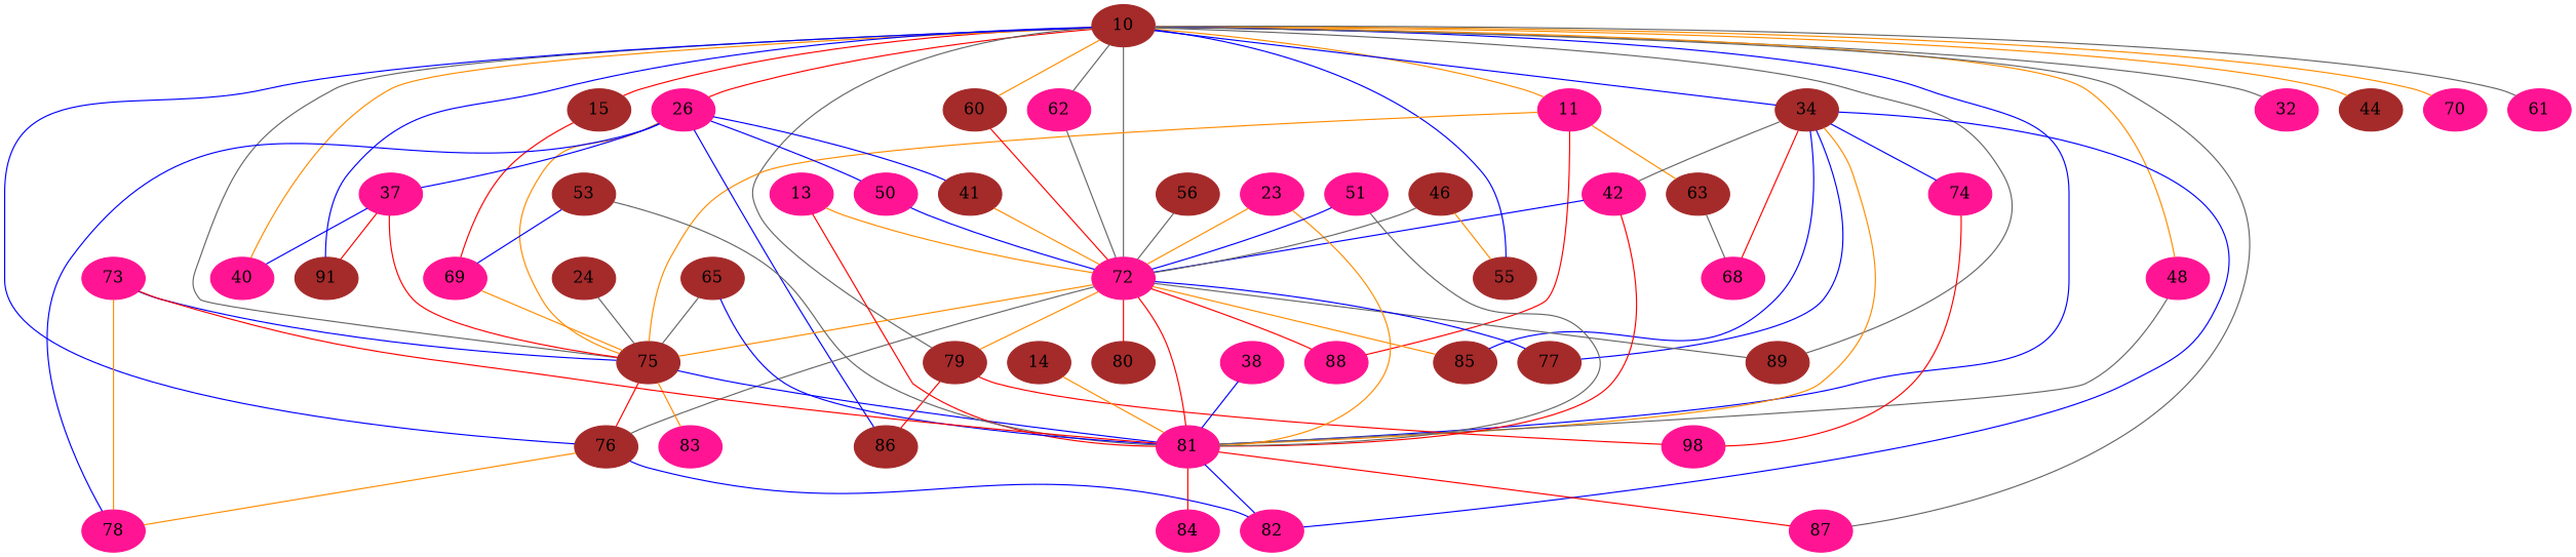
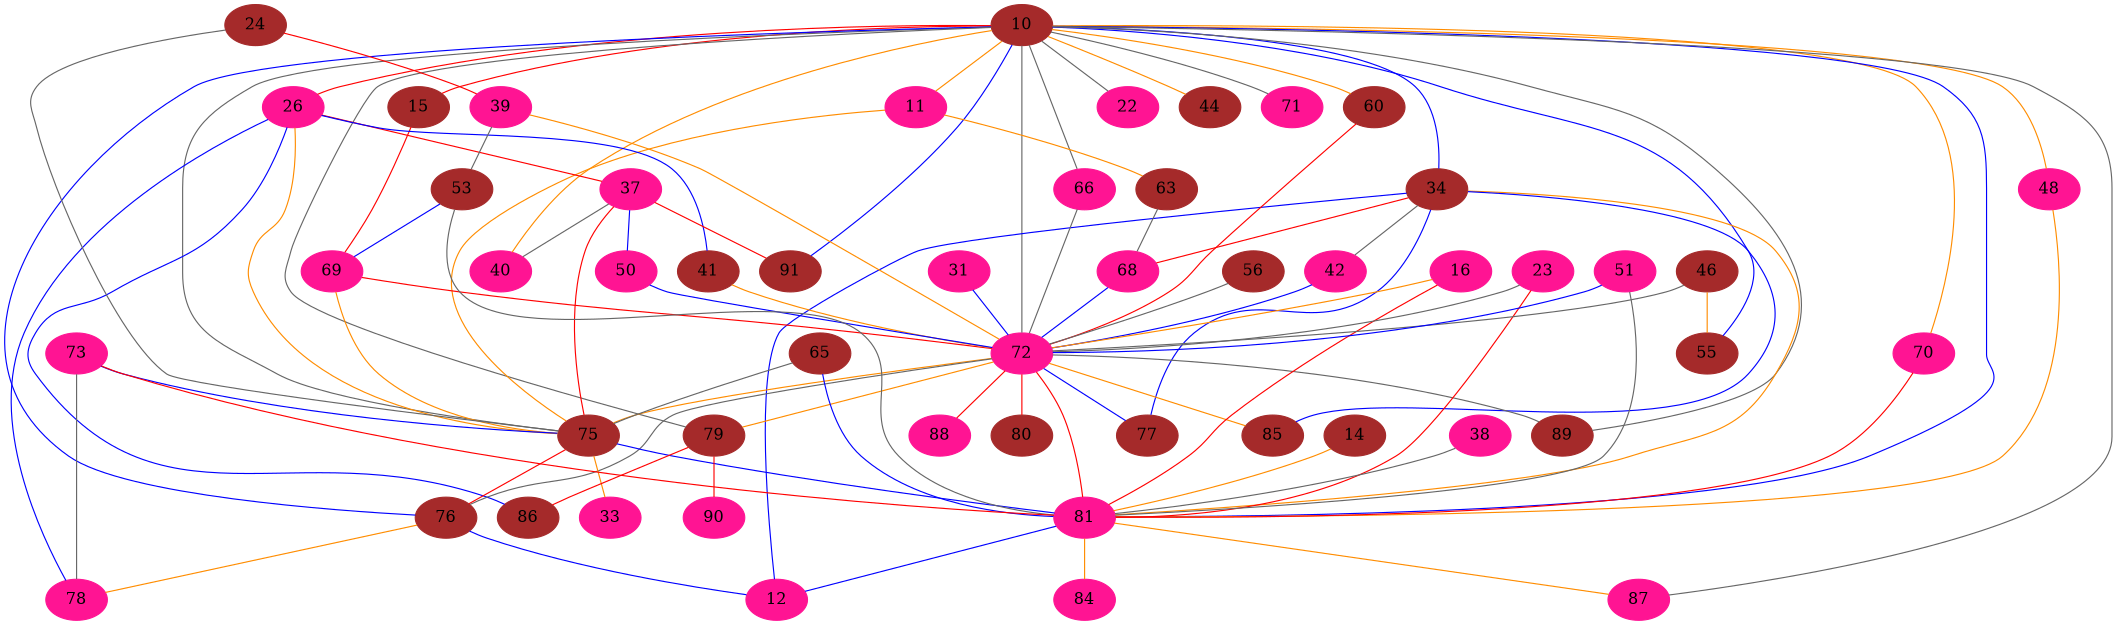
  graph {
    node [color=deeppink style=filled]
    edge [color=blue]
    10 [color=brown super="+7"]
    11
    15 [color=brown]
    26 [super="+18"]
-   32
+   32 [label=22]
    34 [color=brown super="+19+28"]
    40
    44 [color=brown]
    48
    55 [color=brown]
    60 [color=brown super="+30"]
-   66 [label=62]
+   66
    70
-   71 [label=61]
+   71
    72 [super="+52+29+43"]
    75 [color=brown super="+62+9"]
    76 [color=brown super="+64+17"]
    79 [color=brown]
    81 [super="+6"]
    87
    89 [color=brown]
    91 [color=brown]
    63 [color=brown]
    88
    69 [super="+33+57"]
    37 [super="+25"]
    41 [color=brown super="+21"]
    50 [super="+49"]
    78 [super="+61"]
    86 [color=brown]
    42
    68 [super="+54+59"]
-   74
    77 [color=brown]
-   82 [super="+58"]
+   82 [super="+58" label=12]
    85 [color=brown]
    80 [color=brown super="+35"]
-   83
-   90 [label=98]
+   83 [label=33]
+   90
    84
    14 [color=brown]
-   16 [label=13]
+   16
    23
+   39 [super="+13"]
    53 [color=brown super="+36"]
    24 [color=brown]
+   31
    38
    46 [color=brown]
    51
    56 [color=brown]
    65 [color=brown]
    73 [super="+47"]
    10 -- 11 [color=darkorange]
    10 -- 15 [color=red weight=2]
    10 -- 26 [color=red weight=2]
    10 -- 32 [color=gray40]
    10 -- 34 [weight=3]
    10 -- 40 [color=darkorange]
    10 -- 44 [color=darkorange weight=2]
    10 -- 48 [color=darkorange]
    10 -- 55
    10 -- 60 [color=darkorange weight=2]
    10 -- 66 [color=gray40]
    10 -- 70 [color=darkorange]
    10 -- 71 [color=gray40]
    10 -- 72 [color=gray40 weight=11]
    10 -- 75 [color=gray40 weight=4]
    10 -- 76
    10 -- 79 [color=gray40]
    10 -- 81 [weight=4]
    10 -- 87 [color=gray40]
    10 -- 89 [color=gray40]
    10 -- 91
    11 -- 75 [color=darkorange]
    11 -- 63 [color=darkorange]
-   11 -- 88 [color=red]
    15 -- 69 [color=red]
    26 -- 75 [color=darkorange]
-   26 -- 37
+   26 -- 37 [color=red]
    26 -- 41
-   26 -- 50
+   37 -- 50
    26 -- 78
    26 -- 86
    34 -- 81 [color=darkorange]
    34 -- 42 [color=gray40]
    34 -- 68 [color=red]
-   34 -- 74 [weight=2]
    34 -- 77
    34 -- 82
    34 -- 85
-   48 -- 81 [color=gray40]
+   48 -- 81 [color=darkorange]
    60 -- 72 [color=red]
    66 -- 72 [color=gray40]
-   42 -- 81 [color=red]
+   70 -- 81 [color=red]
    72 -- 75 [color=darkorange weight=9]
    72 -- 76 [color=gray40 weight=2]
    72 -- 79 [color=darkorange]
    72 -- 81 [color=red weight=11]
    72 -- 89 [color=gray40]
    72 -- 88 [color=red]
    72 -- 77
    72 -- 85 [color=darkorange]
    72 -- 80 [color=red weight=3]
    75 -- 76 [color=red]
    75 -- 81 [weight=5]
    75 -- 83 [color=darkorange weight=2]
    76 -- 78 [color=darkorange]
    76 -- 82
    79 -- 86 [color=red]
    79 -- 90 [color=red]
-   81 -- 87 [color=red]
+   81 -- 87 [color=darkorange]
    81 -- 82
-   81 -- 84 [color=red weight=2]
+   81 -- 84 [color=darkorange weight=2]
    63 -- 68 [color=gray40]
+   69 -- 72 [color=red weight=4]
    69 -- 75 [color=darkorange]
-   37 -- 40
+   37 -- 40 [color=gray40]
    37 -- 75 [color=red weight=2]
    37 -- 91 [color=red]
    41 -- 72 [color=darkorange weight=2]
    50 -- 72 [weight=2]
    42 -- 72
-   74 -- 90 [color=red]
+   68 -- 72 [weight=3]
    14 -- 81 [color=darkorange weight=2]
    16 -- 72 [color=darkorange]
    16 -- 81 [color=red weight=2]
-   23 -- 72 [color=darkorange]
-   23 -- 81 [color=darkorange]
+   23 -- 72 [color=gray40]
+   23 -- 81 [color=red]
+   39 -- 72 [color=darkorange weight=3]
+   39 -- 53 [color=gray40]
    53 -- 81 [color=gray40]
    53 -- 69
    24 -- 75 [color=gray40]
-   38 -- 81
+   24 -- 39 [color=red]
+   31 -- 72 [weight=2]
+   38 -- 81 [color=gray40]
    46 -- 55 [color=darkorange]
    46 -- 72 [color=gray40 weight=2]
    51 -- 72
    51 -- 81 [color=gray40]
    56 -- 72 [color=gray40 weight=2]
    65 -- 75 [color=gray40]
    65 -- 81
    73 -- 75
    73 -- 81 [color=red weight=2]
-   73 -- 78 [color=darkorange]
+   73 -- 78 [color=gray40]
  }
